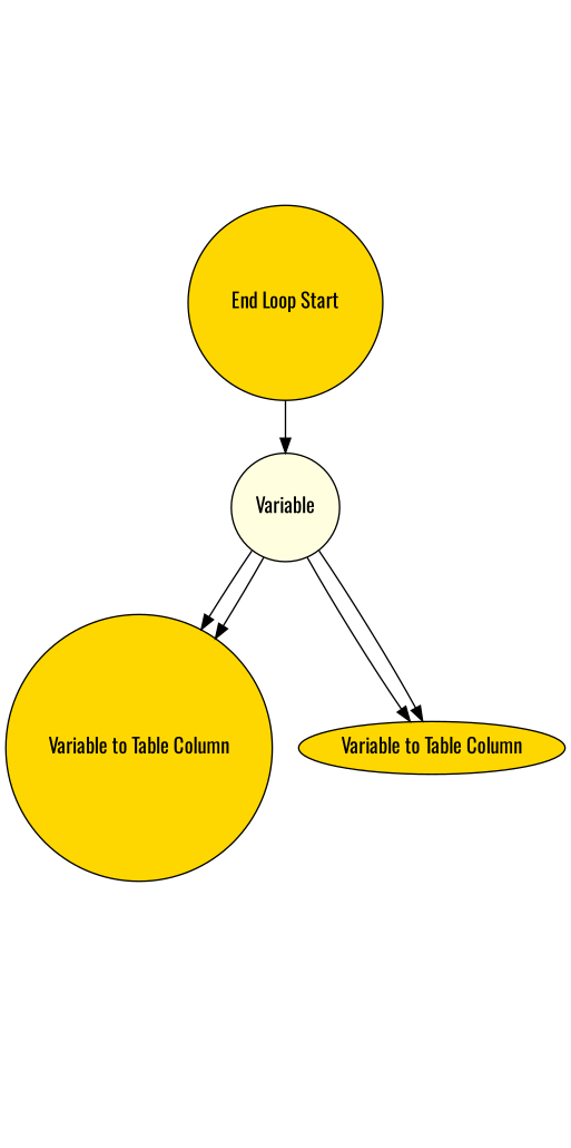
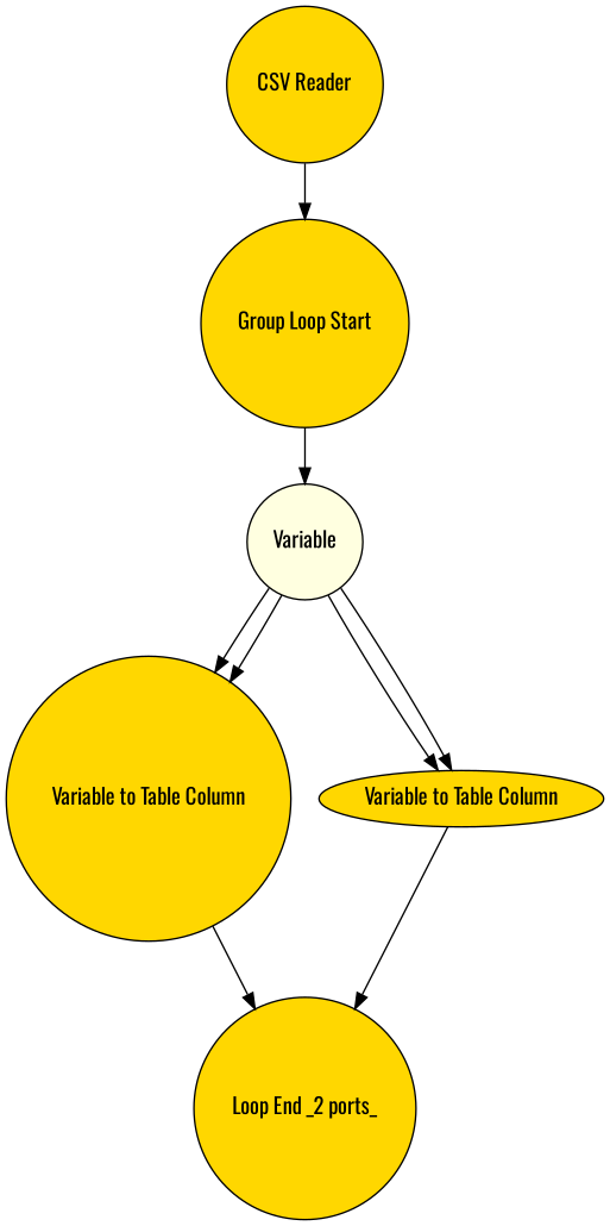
  digraph {
    fontname=Oswald
    rankdir=TB
    node [fillcolor=gold fontname=Oswald shape=circle style=filled]
    edge [fontname=Oswald]
    n1 [fillcolor=lightyellow label=Variable]
    n2 [label="Variable to Table Column"]
    n3 [label="Variable to Table Column" shape=ellipse]
-   n5 [label="End Loop Start"]
+   n4 [label="Loop End _2 ports_"]
+   n5 [label="Group Loop Start"]
+   n6 [label="CSV Reader"]
    n1 -> n2
    n1 -> n2
    n1 -> n3
    n1 -> n3
+   n2 -> n4
+   n3 -> n4
    n5 -> n1
+   n6 -> n5
  }
